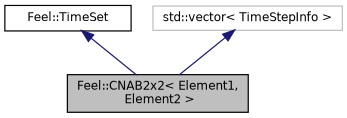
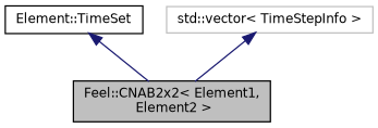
  digraph {
    node [color=black fillcolor=white fontname=Helvetica fontsize=10 shape=record style=filled]
    edge [color=midnightblue dir=back fontname=Helvetica fontsize=10 labelfontname=Helvetica labelfontsize=10 style=solid]
    n1 [fillcolor=grey75 fontcolor=black height=0.2 label="Feel::CNAB2x2\< Element1,\l Element2 \>" width=0.4]
-   n2 [height=0.2 label="Feel::TimeSet" width=0.4]
+   n2 [height=0.2 label="Element::TimeSet" width=0.4]
    n3 [color=grey75 height=0.2 label="std::vector\< TimeStepInfo \>" width=0.4]
    n2 -> n1
    n3 -> n1
  }
